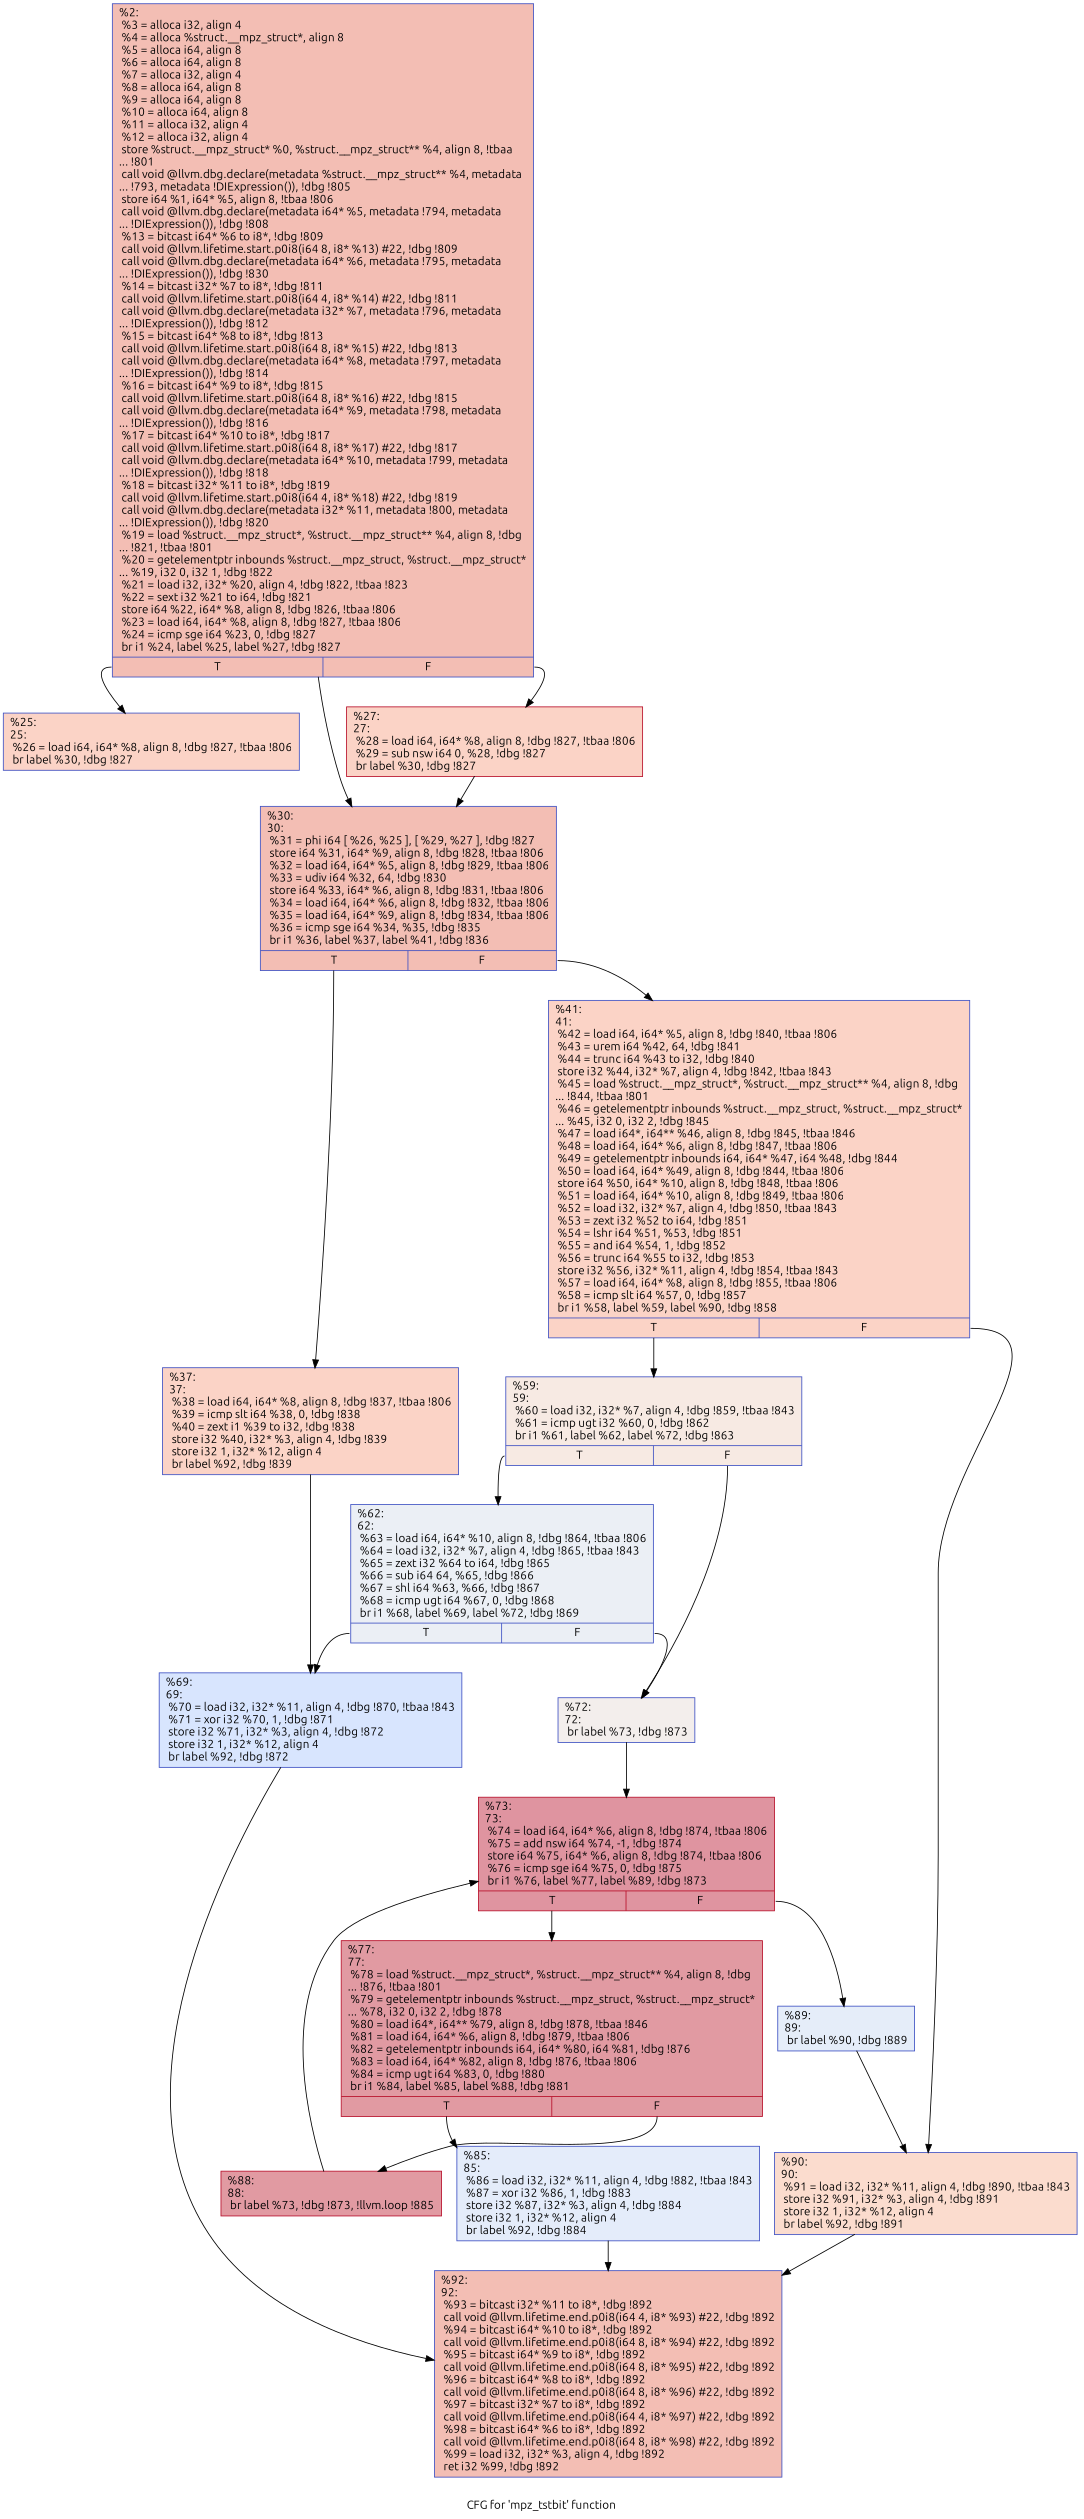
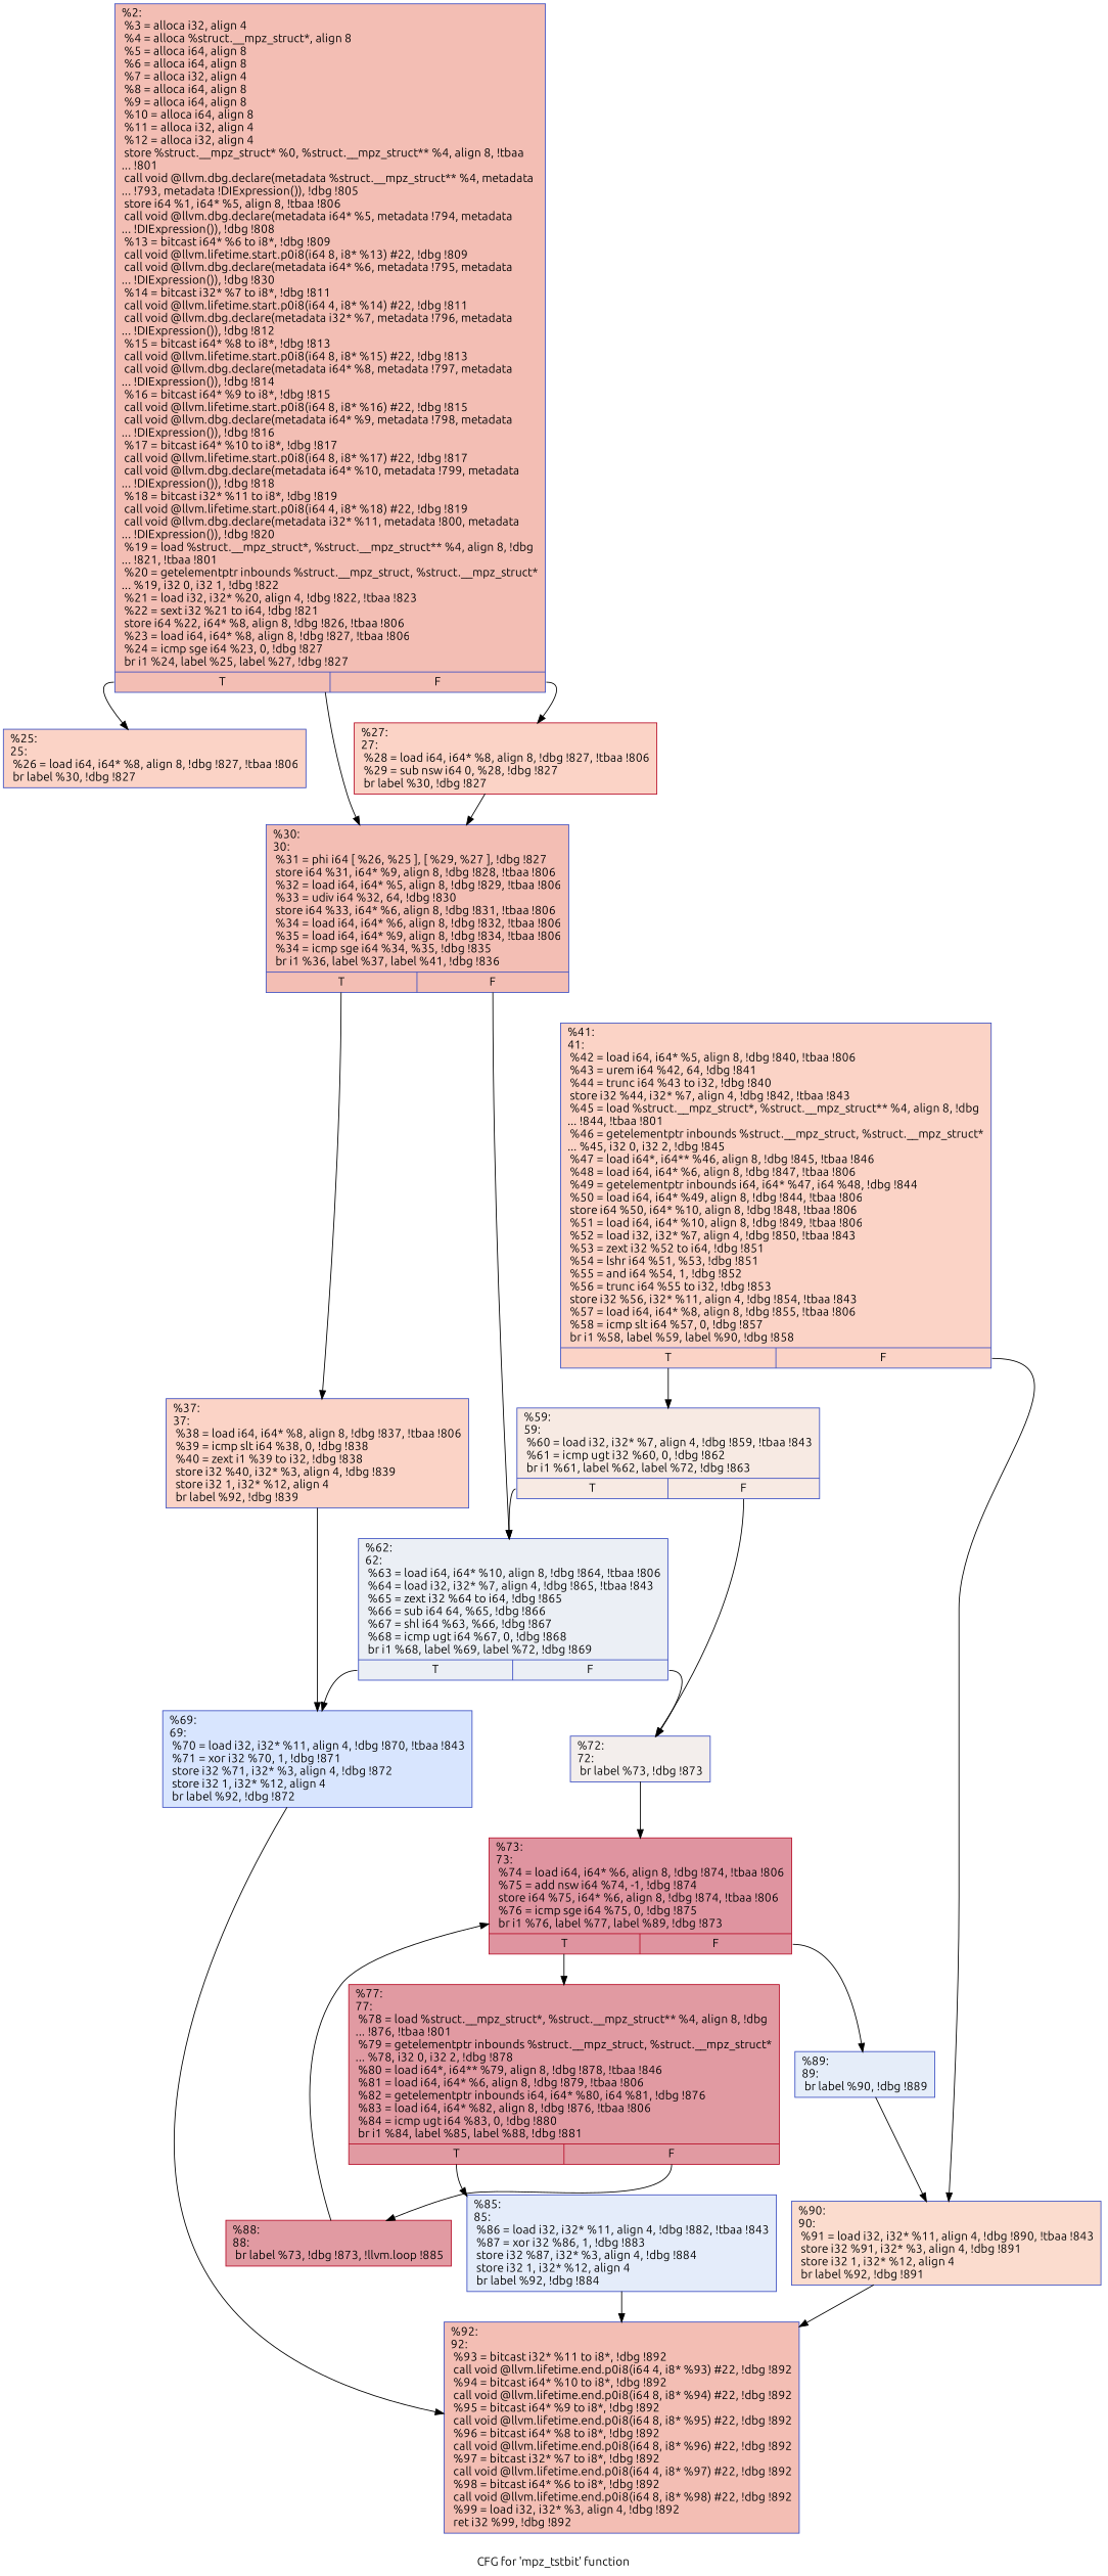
  digraph {
    fontname=Ubuntu
    label="CFG for 'mpz_tstbit' function"
    node [color="#3d50c3ff" fillcolor="#f59c7d70" fontname=Ubuntu shape=record style=filled]
    edge [fontname=Ubuntu]
    n1 [fillcolor="#e36c5570" label="{%2:\l  %3 = alloca i32, align 4\l  %4 = alloca %struct.__mpz_struct*, align 8\l  %5 = alloca i64, align 8\l  %6 = alloca i64, align 8\l  %7 = alloca i32, align 4\l  %8 = alloca i64, align 8\l  %9 = alloca i64, align 8\l  %10 = alloca i64, align 8\l  %11 = alloca i32, align 4\l  %12 = alloca i32, align 4\l  store %struct.__mpz_struct* %0, %struct.__mpz_struct** %4, align 8, !tbaa\l... !801\l  call void @llvm.dbg.declare(metadata %struct.__mpz_struct** %4, metadata\l... !793, metadata !DIExpression()), !dbg !805\l  store i64 %1, i64* %5, align 8, !tbaa !806\l  call void @llvm.dbg.declare(metadata i64* %5, metadata !794, metadata\l... !DIExpression()), !dbg !808\l  %13 = bitcast i64* %6 to i8*, !dbg !809\l  call void @llvm.lifetime.start.p0i8(i64 8, i8* %13) #22, !dbg !809\l  call void @llvm.dbg.declare(metadata i64* %6, metadata !795, metadata\l... !DIExpression()), !dbg !830\l  %14 = bitcast i32* %7 to i8*, !dbg !811\l  call void @llvm.lifetime.start.p0i8(i64 4, i8* %14) #22, !dbg !811\l  call void @llvm.dbg.declare(metadata i32* %7, metadata !796, metadata\l... !DIExpression()), !dbg !812\l  %15 = bitcast i64* %8 to i8*, !dbg !813\l  call void @llvm.lifetime.start.p0i8(i64 8, i8* %15) #22, !dbg !813\l  call void @llvm.dbg.declare(metadata i64* %8, metadata !797, metadata\l... !DIExpression()), !dbg !814\l  %16 = bitcast i64* %9 to i8*, !dbg !815\l  call void @llvm.lifetime.start.p0i8(i64 8, i8* %16) #22, !dbg !815\l  call void @llvm.dbg.declare(metadata i64* %9, metadata !798, metadata\l... !DIExpression()), !dbg !816\l  %17 = bitcast i64* %10 to i8*, !dbg !817\l  call void @llvm.lifetime.start.p0i8(i64 8, i8* %17) #22, !dbg !817\l  call void @llvm.dbg.declare(metadata i64* %10, metadata !799, metadata\l... !DIExpression()), !dbg !818\l  %18 = bitcast i32* %11 to i8*, !dbg !819\l  call void @llvm.lifetime.start.p0i8(i64 4, i8* %18) #22, !dbg !819\l  call void @llvm.dbg.declare(metadata i32* %11, metadata !800, metadata\l... !DIExpression()), !dbg !820\l  %19 = load %struct.__mpz_struct*, %struct.__mpz_struct** %4, align 8, !dbg\l... !821, !tbaa !801\l  %20 = getelementptr inbounds %struct.__mpz_struct, %struct.__mpz_struct*\l... %19, i32 0, i32 1, !dbg !822\l  %21 = load i32, i32* %20, align 4, !dbg !822, !tbaa !823\l  %22 = sext i32 %21 to i64, !dbg !821\l  store i64 %22, i64* %8, align 8, !dbg !826, !tbaa !806\l  %23 = load i64, i64* %8, align 8, !dbg !827, !tbaa !806\l  %24 = icmp sge i64 %23, 0, !dbg !827\l  br i1 %24, label %25, label %27, !dbg !827\l|{<s0>T|<s1>F}}"]
    n2 [label="{%25:\l25:                                               \l  %26 = load i64, i64* %8, align 8, !dbg !827, !tbaa !806\l  br label %30, !dbg !827\l}"]
    n3 [color="#b70d28ff" label="{%27:\l27:                                               \l  %28 = load i64, i64* %8, align 8, !dbg !827, !tbaa !806\l  %29 = sub nsw i64 0, %28, !dbg !827\l  br label %30, !dbg !827\l}"]
-   n4 [fillcolor="#e36c5570" label="{%30:\l30:                                               \l  %31 = phi i64 [ %26, %25 ], [ %29, %27 ], !dbg !827\l  store i64 %31, i64* %9, align 8, !dbg !828, !tbaa !806\l  %32 = load i64, i64* %5, align 8, !dbg !829, !tbaa !806\l  %33 = udiv i64 %32, 64, !dbg !830\l  store i64 %33, i64* %6, align 8, !dbg !831, !tbaa !806\l  %34 = load i64, i64* %6, align 8, !dbg !832, !tbaa !806\l  %35 = load i64, i64* %9, align 8, !dbg !834, !tbaa !806\l  %36 = icmp sge i64 %34, %35, !dbg !835\l  br i1 %36, label %37, label %41, !dbg !836\l|{<s0>T|<s1>F}}"]
+   n4 [fillcolor="#e36c5570" label="{%30:\l30:                                               \l  %31 = phi i64 [ %26, %25 ], [ %29, %27 ], !dbg !827\l  store i64 %31, i64* %9, align 8, !dbg !828, !tbaa !806\l  %32 = load i64, i64* %5, align 8, !dbg !829, !tbaa !806\l  %33 = udiv i64 %32, 64, !dbg !830\l  store i64 %33, i64* %6, align 8, !dbg !831, !tbaa !806\l  %34 = load i64, i64* %6, align 8, !dbg !832, !tbaa !806\l  %35 = load i64, i64* %9, align 8, !dbg !834, !tbaa !806\l  %34 = icmp sge i64 %34, %35, !dbg !835\l  br i1 %36, label %37, label %41, !dbg !836\l|{<s0>T|<s1>F}}"]
    n5 [label="{%37:\l37:                                               \l  %38 = load i64, i64* %8, align 8, !dbg !837, !tbaa !806\l  %39 = icmp slt i64 %38, 0, !dbg !838\l  %40 = zext i1 %39 to i32, !dbg !838\l  store i32 %40, i32* %3, align 4, !dbg !839\l  store i32 1, i32* %12, align 4\l  br label %92, !dbg !839\l}"]
    n6 [label="{%41:\l41:                                               \l  %42 = load i64, i64* %5, align 8, !dbg !840, !tbaa !806\l  %43 = urem i64 %42, 64, !dbg !841\l  %44 = trunc i64 %43 to i32, !dbg !840\l  store i32 %44, i32* %7, align 4, !dbg !842, !tbaa !843\l  %45 = load %struct.__mpz_struct*, %struct.__mpz_struct** %4, align 8, !dbg\l... !844, !tbaa !801\l  %46 = getelementptr inbounds %struct.__mpz_struct, %struct.__mpz_struct*\l... %45, i32 0, i32 2, !dbg !845\l  %47 = load i64*, i64** %46, align 8, !dbg !845, !tbaa !846\l  %48 = load i64, i64* %6, align 8, !dbg !847, !tbaa !806\l  %49 = getelementptr inbounds i64, i64* %47, i64 %48, !dbg !844\l  %50 = load i64, i64* %49, align 8, !dbg !844, !tbaa !806\l  store i64 %50, i64* %10, align 8, !dbg !848, !tbaa !806\l  %51 = load i64, i64* %10, align 8, !dbg !849, !tbaa !806\l  %52 = load i32, i32* %7, align 4, !dbg !850, !tbaa !843\l  %53 = zext i32 %52 to i64, !dbg !851\l  %54 = lshr i64 %51, %53, !dbg !851\l  %55 = and i64 %54, 1, !dbg !852\l  %56 = trunc i64 %55 to i32, !dbg !853\l  store i32 %56, i32* %11, align 4, !dbg !854, !tbaa !843\l  %57 = load i64, i64* %8, align 8, !dbg !855, !tbaa !806\l  %58 = icmp slt i64 %57, 0, !dbg !857\l  br i1 %58, label %59, label %90, !dbg !858\l|{<s0>T|<s1>F}}"]
    n7 [fillcolor="#a7c5fe70" label="{%69:\l69:                                               \l  %70 = load i32, i32* %11, align 4, !dbg !870, !tbaa !843\l  %71 = xor i32 %70, 1, !dbg !871\l  store i32 %71, i32* %3, align 4, !dbg !872\l  store i32 1, i32* %12, align 4\l  br label %92, !dbg !872\l}"]
    n8 [fillcolor="#eed0c070" label="{%59:\l59:                                               \l  %60 = load i32, i32* %7, align 4, !dbg !859, !tbaa !843\l  %61 = icmp ugt i32 %60, 0, !dbg !862\l  br i1 %61, label %62, label %72, !dbg !863\l|{<s0>T|<s1>F}}"]
    n9 [fillcolor="#f7af9170" label="{%90:\l90:                                               \l  %91 = load i32, i32* %11, align 4, !dbg !890, !tbaa !843\l  store i32 %91, i32* %3, align 4, !dbg !891\l  store i32 1, i32* %12, align 4\l  br label %92, !dbg !891\l}"]
    n10 [fillcolor="#e36c5570" label="{%92:\l92:                                               \l  %93 = bitcast i32* %11 to i8*, !dbg !892\l  call void @llvm.lifetime.end.p0i8(i64 4, i8* %93) #22, !dbg !892\l  %94 = bitcast i64* %10 to i8*, !dbg !892\l  call void @llvm.lifetime.end.p0i8(i64 8, i8* %94) #22, !dbg !892\l  %95 = bitcast i64* %9 to i8*, !dbg !892\l  call void @llvm.lifetime.end.p0i8(i64 8, i8* %95) #22, !dbg !892\l  %96 = bitcast i64* %8 to i8*, !dbg !892\l  call void @llvm.lifetime.end.p0i8(i64 8, i8* %96) #22, !dbg !892\l  %97 = bitcast i32* %7 to i8*, !dbg !892\l  call void @llvm.lifetime.end.p0i8(i64 4, i8* %97) #22, !dbg !892\l  %98 = bitcast i64* %6 to i8*, !dbg !892\l  call void @llvm.lifetime.end.p0i8(i64 8, i8* %98) #22, !dbg !892\l  %99 = load i32, i32* %3, align 4, !dbg !892\l  ret i32 %99, !dbg !892\l}"]
    n11 [fillcolor="#d1dae970" label="{%62:\l62:                                               \l  %63 = load i64, i64* %10, align 8, !dbg !864, !tbaa !806\l  %64 = load i32, i32* %7, align 4, !dbg !865, !tbaa !843\l  %65 = zext i32 %64 to i64, !dbg !865\l  %66 = sub i64 64, %65, !dbg !866\l  %67 = shl i64 %63, %66, !dbg !867\l  %68 = icmp ugt i64 %67, 0, !dbg !868\l  br i1 %68, label %69, label %72, !dbg !869\l|{<s0>T|<s1>F}}"]
    n12 [fillcolor="#e3d9d370" label="{%72:\l72:                                               \l  br label %73, !dbg !873\l}"]
    n13 [color="#b70d28ff" fillcolor="#b70d2870" label="{%73:\l73:                                               \l  %74 = load i64, i64* %6, align 8, !dbg !874, !tbaa !806\l  %75 = add nsw i64 %74, -1, !dbg !874\l  store i64 %75, i64* %6, align 8, !dbg !874, !tbaa !806\l  %76 = icmp sge i64 %75, 0, !dbg !875\l  br i1 %76, label %77, label %89, !dbg !873\l|{<s0>T|<s1>F}}"]
    n14 [color="#b70d28ff" fillcolor="#bb1b2c70" label="{%77:\l77:                                               \l  %78 = load %struct.__mpz_struct*, %struct.__mpz_struct** %4, align 8, !dbg\l... !876, !tbaa !801\l  %79 = getelementptr inbounds %struct.__mpz_struct, %struct.__mpz_struct*\l... %78, i32 0, i32 2, !dbg !878\l  %80 = load i64*, i64** %79, align 8, !dbg !878, !tbaa !846\l  %81 = load i64, i64* %6, align 8, !dbg !879, !tbaa !806\l  %82 = getelementptr inbounds i64, i64* %80, i64 %81, !dbg !876\l  %83 = load i64, i64* %82, align 8, !dbg !876, !tbaa !806\l  %84 = icmp ugt i64 %83, 0, !dbg !880\l  br i1 %84, label %85, label %88, !dbg !881\l|{<s0>T|<s1>F}}"]
    n15 [fillcolor="#c5d6f270" label="{%89:\l89:                                               \l  br label %90, !dbg !889\l}"]
    n16 [fillcolor="#c1d4f470" label="{%85:\l85:                                               \l  %86 = load i32, i32* %11, align 4, !dbg !882, !tbaa !843\l  %87 = xor i32 %86, 1, !dbg !883\l  store i32 %87, i32* %3, align 4, !dbg !884\l  store i32 1, i32* %12, align 4\l  br label %92, !dbg !884\l}"]
    n17 [color="#b70d28ff" fillcolor="#bb1b2c70" label="{%88:\l88:                                               \l  br label %73, !dbg !873, !llvm.loop !885\l}"]
    n1 -> n2 [tailport=s0]
    n1 -> n3 [tailport=s1]
    n1 -> n4
    n3 -> n4
    n4 -> n5 [tailport=s0]
-   n4 -> n6 [tailport=s1]
+   n4 -> n11 [tailport=s1]
    n5 -> n7
    n6 -> n8 [tailport=s0]
    n6 -> n9 [tailport=s1]
    n7 -> n10
    n8 -> n11 [tailport=s0]
    n8 -> n12 [tailport=s1]
    n9 -> n10
    n11 -> n7 [tailport=s0]
    n11 -> n12 [tailport=s1]
    n12 -> n13
    n13 -> n14 [tailport=s0]
    n13 -> n15 [tailport=s1]
    n14 -> n16 [tailport=s0]
    n14 -> n17 [tailport=s1]
    n15 -> n9
    n16 -> n10
    n17 -> n13
  }
